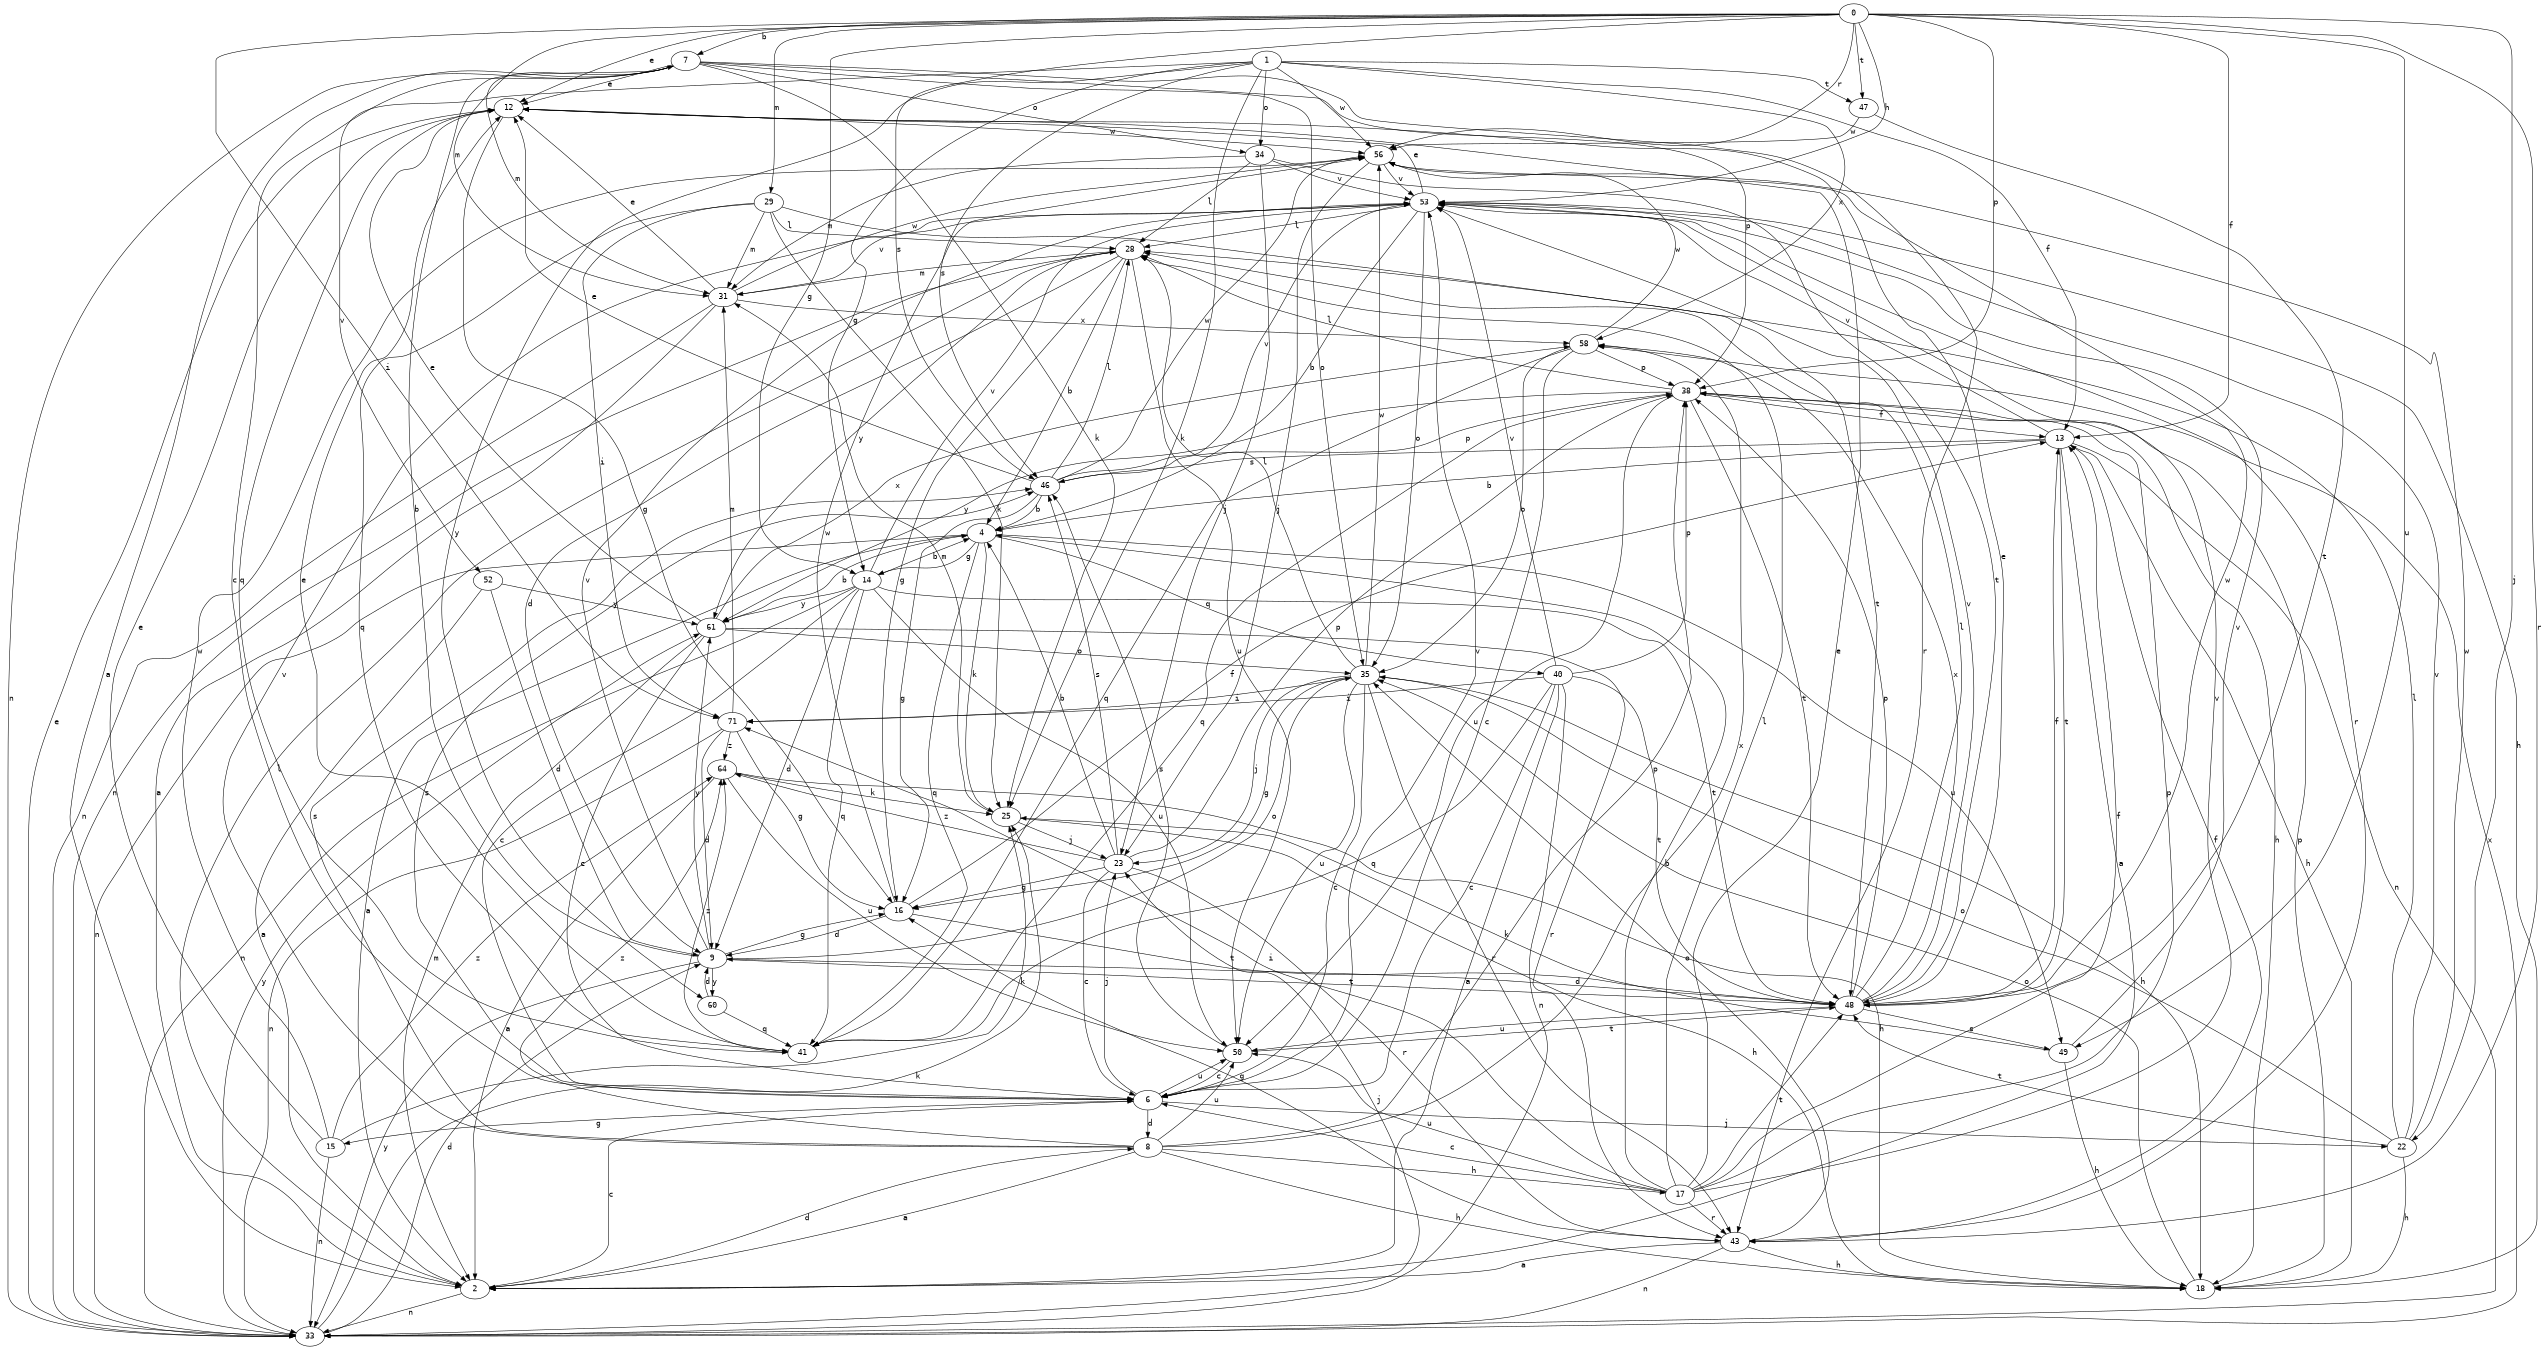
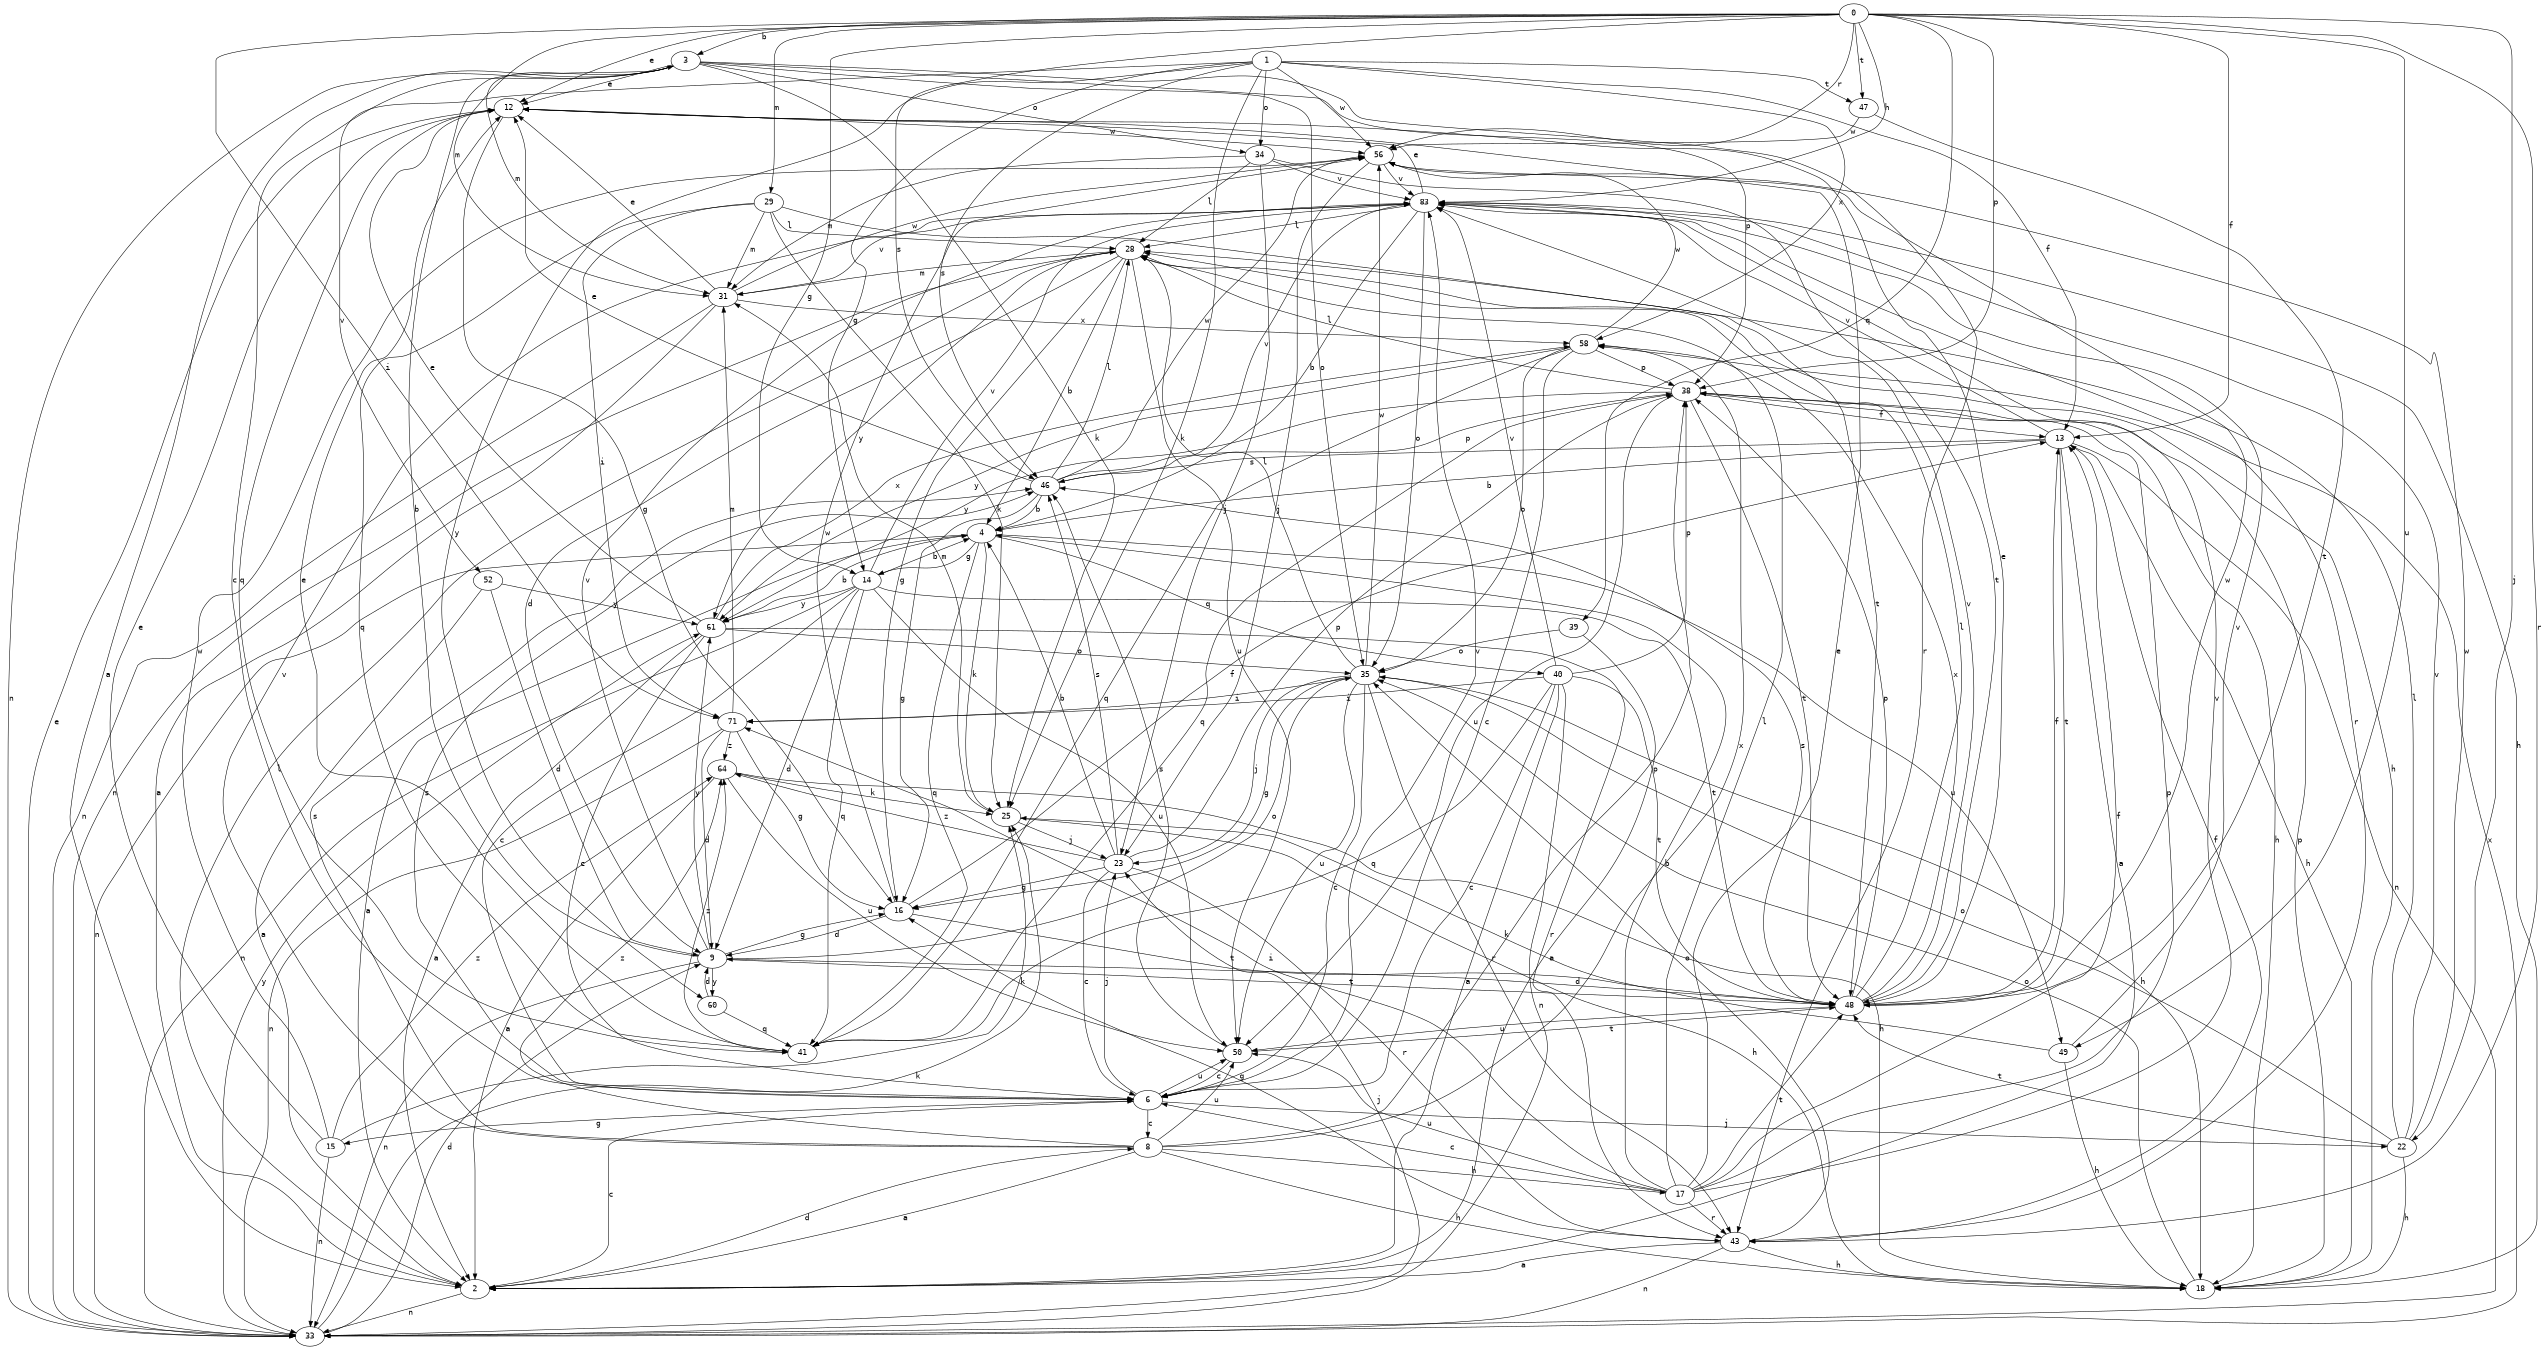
  strict digraph {
    fontname="DejaVu Sans Mono"
    node [fontname="DejaVu Sans Mono"]
    edge [fontname="DejaVu Sans Mono"]
    0
-   3 [label=7]
+   3
    12
    13
    14
    n6 [label=71]
    22
    29
    31
    38
+   39
    43
    46
    47
    49
    56
-   53
+   53 [label=83]
    25
    34
    2
    6
    33
    35
    41
    16
    4
    18
    48
    50
    9
    61
    17
    28
    64
    58
    23
    1
    52
    60
    8
    15
    40
    0 -> 3 [label=b]
    0 -> 12 [label=e]
    0 -> 13 [label=f]
    0 -> 14 [label=g]
    0 -> n6 [label=i]
    0 -> 22 [label=j]
    0 -> 29 [label=m]
    0 -> 31 [label=m]
    0 -> 38 [label=p]
+   0 -> 39 [label=q]
    0 -> 43 [label=r]
    0 -> 46 [label=s]
    0 -> 47 [label=t]
    0 -> 49 [label=u]
    0 -> 56 [label=r]
    0 -> 53 [label=h]
    3 -> 12 [label=e]
    3 -> 31 [label=m]
    3 -> 38 [label=p]
    3 -> 43 [label=r]
    3 -> 25 [label=k]
    3 -> 34 [label=o]
    3 -> 2 [label=a]
    3 -> 6 [label=c]
    3 -> 33 [label=n]
    3 -> 35 [label=o]
    12 -> 56 [label=w]
    12 -> 41 [label=q]
    12 -> 16 [label=g]
    13 -> 46 [label=s]
    13 -> 53 [label=v]
    13 -> 2 [label=a]
    13 -> 33 [label=n]
    13 -> 4 [label=b]
    13 -> 18 [label=h]
    13 -> 48 [label=t]
    14 -> 53 [label=v]
    14 -> 6 [label=c]
    14 -> 33 [label=n]
    14 -> 41 [label=q]
    14 -> 4 [label=b]
    14 -> 48 [label=t]
    14 -> 50 [label=u]
    14 -> 9 [label=d]
    14 -> 61 [label=y]
    n6 -> 31 [label=m]
    n6 -> 33 [label=n]
    n6 -> 16 [label=g]
    n6 -> 9 [label=d]
    n6 -> 64 [label=z]
    22 -> 56 [label=w]
    22 -> 53 [label=v]
    22 -> 35 [label=o]
    22 -> 18 [label=h]
    22 -> 48 [label=t]
    22 -> 28 [label=l]
    29 -> n6 [label=i]
    29 -> 31 [label=m]
    29 -> 25 [label=k]
    29 -> 41 [label=q]
    29 -> 48 [label=t]
    29 -> 28 [label=l]
    31 -> 12 [label=e]
    31 -> 56 [label=w]
    31 -> 53 [label=v]
    31 -> 2 [label=a]
    31 -> 33 [label=n]
    31 -> 58 [label=x]
    38 -> 13 [label=f]
    38 -> 41 [label=q]
    38 -> 18 [label=h]
    38 -> 48 [label=t]
    38 -> 50 [label=u]
    38 -> 61 [label=y]
    38 -> 28 [label=l]
+   39 -> 2 [label=a]
+   39 -> 35 [label=o]
    43 -> 13 [label=f]
    43 -> 2 [label=a]
    43 -> 33 [label=n]
    43 -> 35 [label=o]
    43 -> 16 [label=g]
    43 -> 18 [label=h]
    46 -> 12 [label=e]
    46 -> 38 [label=p]
    46 -> 56 [label=w]
    46 -> 53 [label=v]
    46 -> 16 [label=g]
    46 -> 4 [label=b]
    46 -> 28 [label=l]
    47 -> 56 [label=w]
    47 -> 48 [label=t]
    49 -> 53 [label=v]
    49 -> 25 [label=k]
    49 -> 18 [label=h]
    56 -> 53 [label=v]
    56 -> 23 [label=j]
    53 -> 12 [label=e]
    53 -> 43 [label=r]
    53 -> 35 [label=o]
    53 -> 4 [label=b]
    53 -> 18 [label=h]
    53 -> 28 [label=l]
    25 -> 31 [label=m]
    25 -> 18 [label=h]
    25 -> 23 [label=j]
    34 -> 31 [label=m]
    34 -> 53 [label=v]
    34 -> 48 [label=t]
    34 -> 28 [label=l]
    34 -> 23 [label=j]
    2 -> 6 [label=c]
    2 -> 33 [label=n]
    2 -> 28 [label=l]
    2 -> 8 [label=d]
    6 -> 22 [label=j]
    6 -> 46 [label=s]
    6 -> 53 [label=v]
    6 -> 50 [label=u]
    6 -> 23 [label=j]
-   6 -> 8 [label=d]
+   6 -> 8 [label=c]
    6 -> 15 [label=g]
    33 -> 12 [label=e]
    33 -> 25 [label=k]
    33 -> 9 [label=d]
    33 -> 61 [label=y]
    33 -> 58 [label=x]
    33 -> 23 [label=j]
    35 -> n6 [label=i]
    35 -> 43 [label=r]
    35 -> 56 [label=w]
    35 -> 6 [label=c]
    35 -> 16 [label=g]
    35 -> 18 [label=h]
    35 -> 50 [label=u]
    35 -> 28 [label=l]
    35 -> 23 [label=j]
    41 -> 12 [label=e]
    41 -> 64 [label=z]
    16 -> 13 [label=f]
    16 -> 56 [label=w]
    16 -> 48 [label=t]
    16 -> 9 [label=d]
    4 -> 14 [label=g]
    4 -> 49 [label=u]
    4 -> 25 [label=k]
    4 -> 2 [label=a]
    4 -> 33 [label=n]
    4 -> 41 [label=q]
    4 -> 40 [label=q]
    18 -> 38 [label=p]
    18 -> 35 [label=o]
    48 -> 12 [label=e]
    48 -> 13 [label=f]
    48 -> 38 [label=p]
-   48 -> 49 [label=s]
+   48 -> 46 [label=s]
    48 -> 56 [label=w]
    48 -> 53 [label=v]
    48 -> 50 [label=u]
    48 -> 9 [label=d]
    48 -> 28 [label=l]
    48 -> 58 [label=x]
    50 -> 46 [label=s]
    50 -> 6 [label=c]
    50 -> 48 [label=t]
    9 -> 3 [label=b]
    9 -> 53 [label=v]
-   9 -> 33 [label=y]
+   9 -> 33 [label=n]
    9 -> 35 [label=o]
    9 -> 16 [label=g]
    9 -> 48 [label=t]
    9 -> 61 [label=y]
    9 -> 60 [label=y]
    61 -> 12 [label=e]
    61 -> 43 [label=r]
-   61 -> 2 [label=m]
+   61 -> 2 [label=a]
    61 -> 6 [label=c]
    61 -> 35 [label=o]
    61 -> 4 [label=b]
    61 -> 58 [label=x]
    17 -> 12 [label=e]
    17 -> 13 [label=f]
    17 -> n6 [label=i]
    17 -> 38 [label=p]
    17 -> 43 [label=r]
    17 -> 53 [label=v]
    17 -> 6 [label=c]
    17 -> 4 [label=b]
    17 -> 48 [label=t]
    17 -> 50 [label=u]
    17 -> 28 [label=l]
    28 -> 31 [label=m]
    28 -> 33 [label=n]
    28 -> 16 [label=g]
    28 -> 4 [label=b]
+   28 -> 18 [label=h]
    28 -> 50 [label=u]
    28 -> 9 [label=d]
    28 -> 61 [label=y]
    64 -> 25 [label=k]
    64 -> 2 [label=a]
    64 -> 18 [label=h]
    64 -> 50 [label=u]
    58 -> 38 [label=p]
    58 -> 56 [label=w]
    58 -> 6 [label=c]
    58 -> 35 [label=o]
    58 -> 41 [label=q]
+   58 -> 61 [label=y]
    23 -> 38 [label=p]
    23 -> 43 [label=r]
    23 -> 46 [label=s]
    23 -> 6 [label=c]
    23 -> 16 [label=g]
    23 -> 4 [label=b]
    23 -> 64 [label=z]
    1 -> 13 [label=f]
    1 -> 14 [label=g]
    1 -> 46 [label=s]
    1 -> 47 [label=t]
    1 -> 56 [label=w]
    1 -> 25 [label=k]
    1 -> 34 [label=o]
    1 -> 58 [label=x]
    1 -> 52 [label=v]
    1 -> 60 [label=y]
    52 -> 2 [label=a]
    52 -> 9 [label=d]
    52 -> 61 [label=y]
    60 -> 41 [label=q]
    60 -> 9 [label=d]
    8 -> 38 [label=p]
    8 -> 46 [label=s]
    8 -> 53 [label=v]
    8 -> 2 [label=a]
    8 -> 18 [label=h]
    8 -> 50 [label=u]
    8 -> 17 [label=h]
    8 -> 64 [label=z]
    8 -> 58 [label=x]
    15 -> 12 [label=e]
    15 -> 56 [label=w]
    15 -> 25 [label=k]
    15 -> 33 [label=n]
    15 -> 64 [label=z]
    40 -> n6 [label=i]
    40 -> 38 [label=p]
    40 -> 53 [label=v]
    40 -> 2 [label=a]
    40 -> 6 [label=c]
    40 -> 33 [label=n]
    40 -> 41 [label=q]
    40 -> 48 [label=t]
  }
